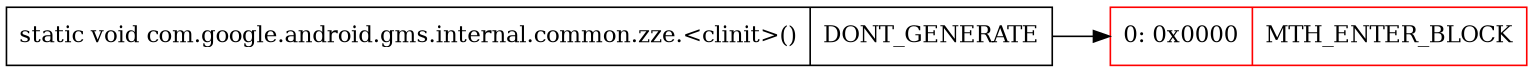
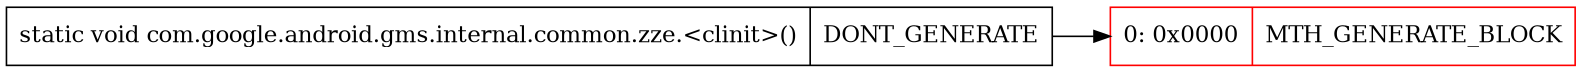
  digraph {
    rankdir=LR
    node [shape=record]
-   n1 [color=red label="{0\:\ 0x0000|MTH_ENTER_BLOCK\l}"]
+   n1 [color=red label="{0\:\ 0x0000|MTH_GENERATE_BLOCK\l}"]
    n2 [label="{static void com.google.android.gms.internal.common.zze.\<clinit\>()  | DONT_GENERATE\l}"]
    subgraph cluster_1 {
      label="R(0)"
    }
    n2 -> n1
  }
